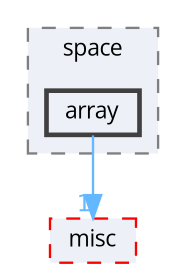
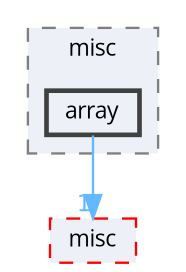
  digraph {
    compound=true
    fontname="Open Sans"
    node [fillcolor="#edf0f7" fontname="Open Sans" fontsize=10 shape=box]
    n1 [color=grey25 height=0.2 label=array style="filled,bold" width=0.4]
    n2 [color=red height=0.2 label=misc style="filled,dashed" width=0.4]
    subgraph cluster_1 {
      bgcolor="#edf0f7"
      fontsize=10
-     label=space
+     label=misc
      pencolor=grey50
      style="filled,dashed"
      n1
    }
    n1 -> n2 [color=steelblue1 fontcolor=steelblue1 fontname="Open Sans" fontsize=10 headlabel=1 labeldistance=1.5 labelfontname=Helvetica labelfontsize=10]
  }
